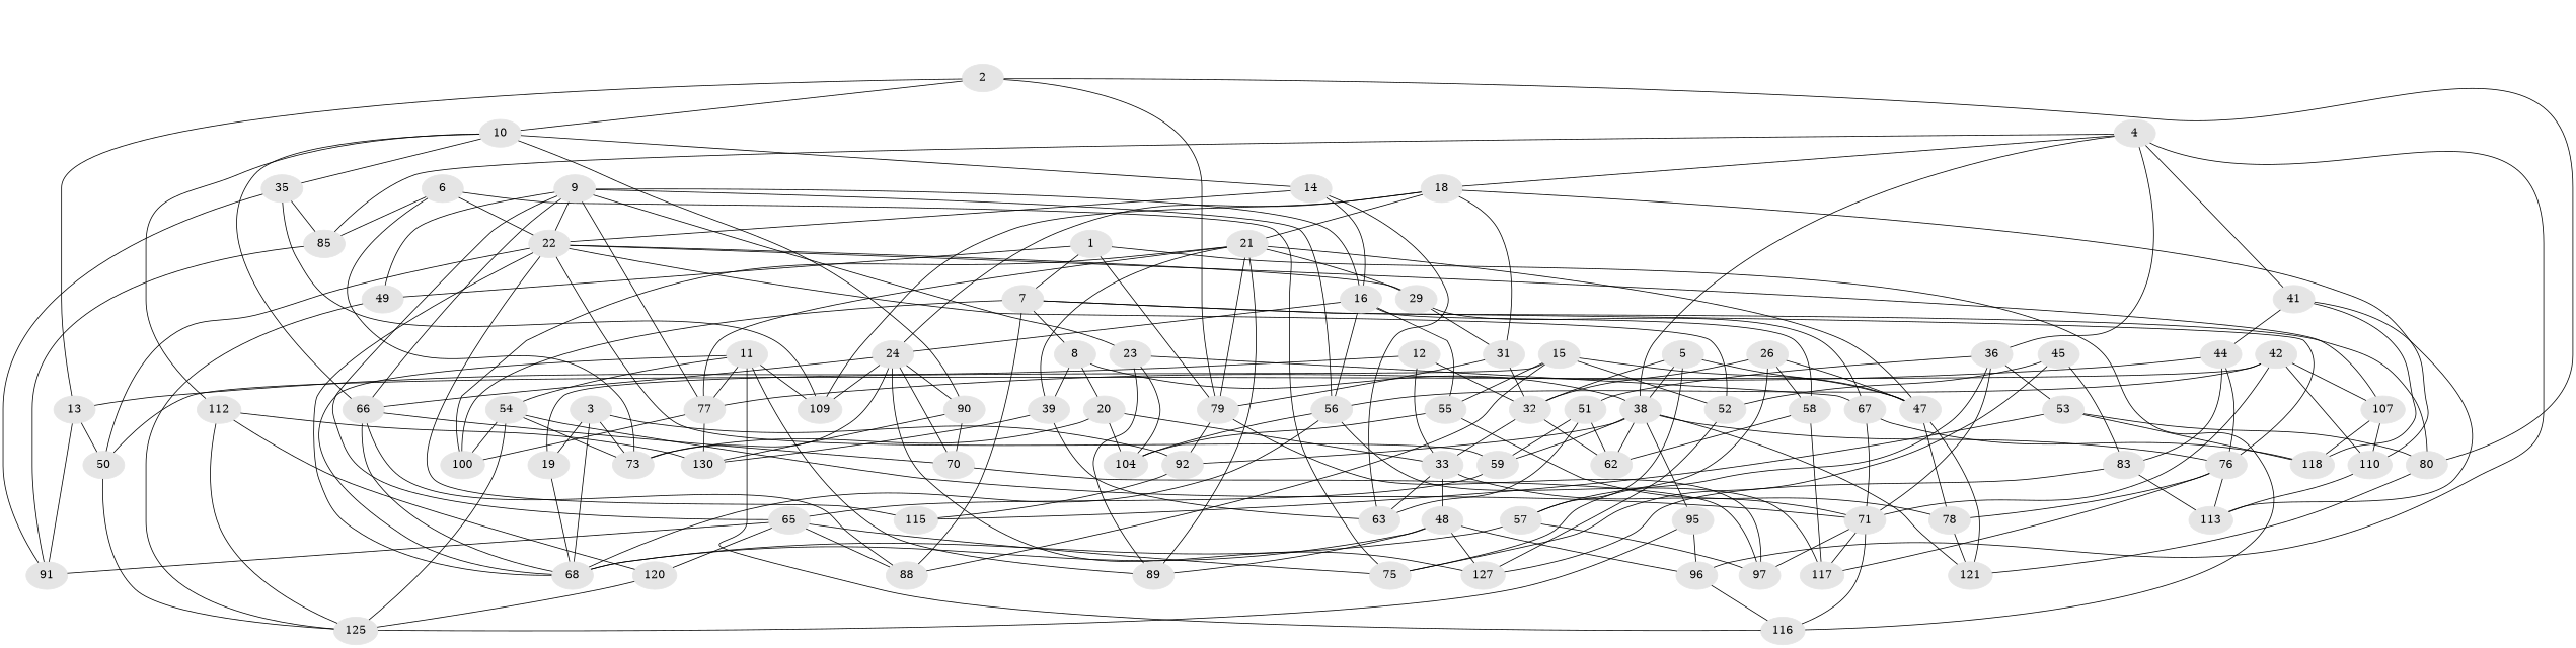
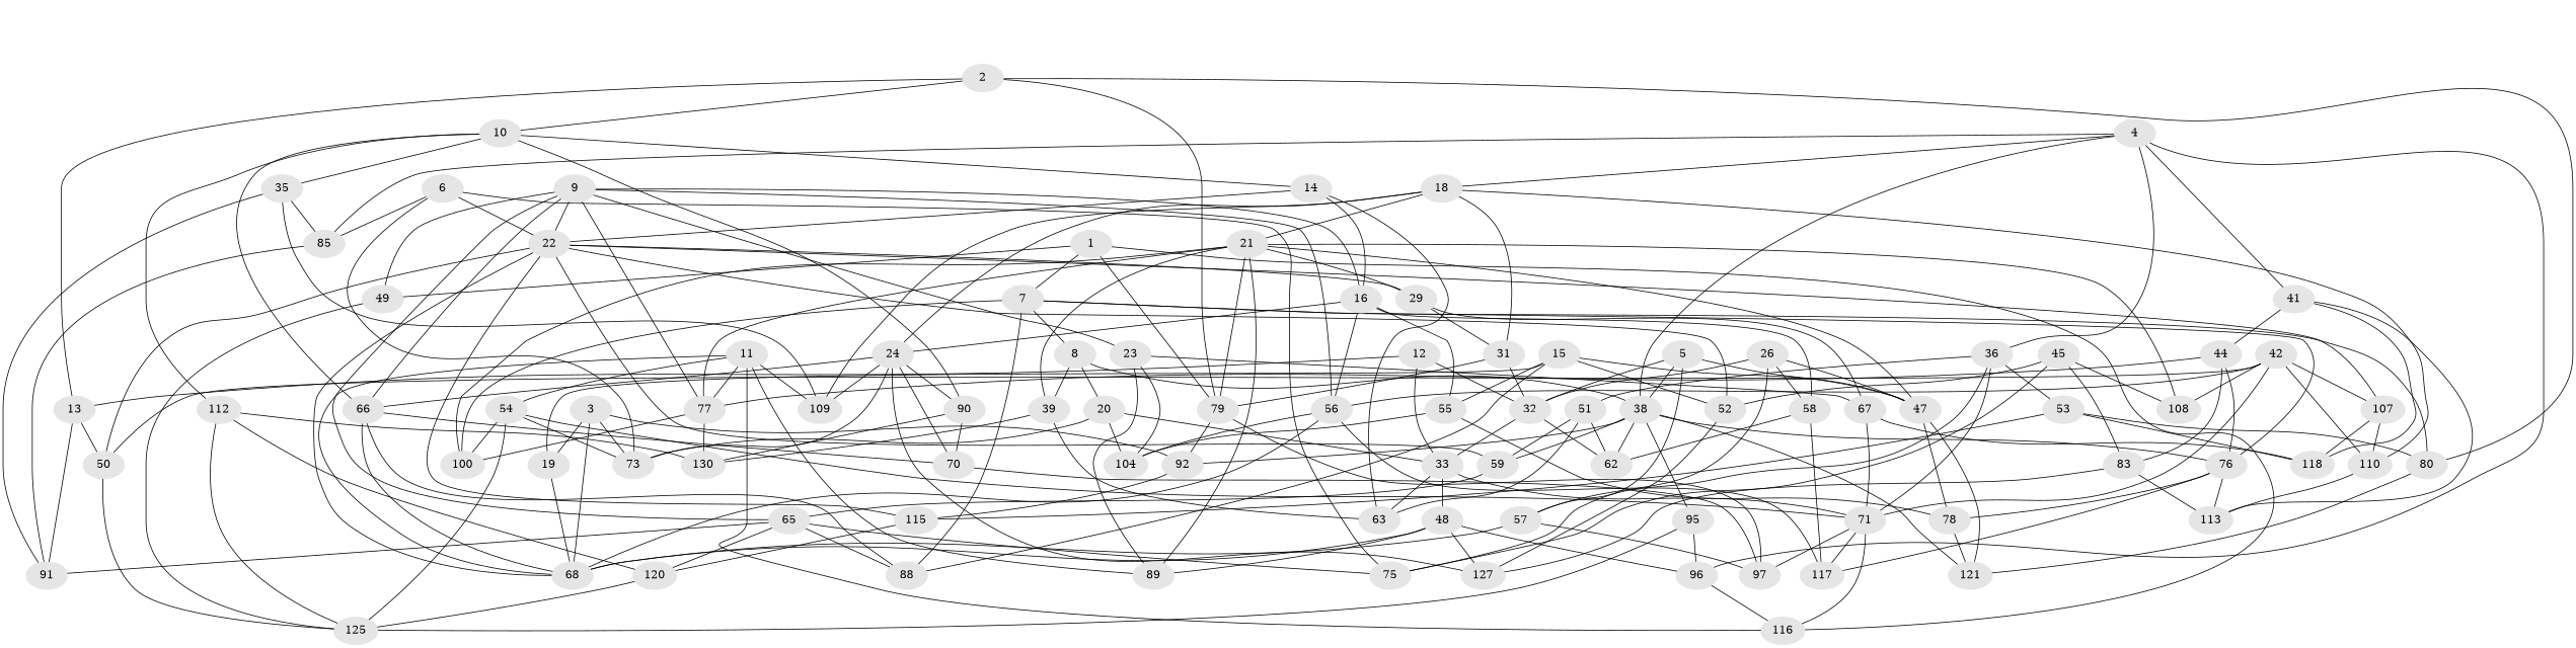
  graph {
    node [color=gray90 style=filled]
    7 [super="+25"]
    80
    8
    76 [super="+106"]
    88
    100
    1
    49
    79 [super="+122"]
    116
    125 [super="+129"]
    92
    97
    10 [super="+103"]
    66 [super="+69"]
    14
    n17 [label=90]
    35
    112
    2
    13
    50
    91
    121
    n25 [label=19]
    3
    68 [super="+98+123"]
    73 [super="+111"]
    115
    4 [super="+40"]
    18 [super="+27"]
    36 [super="+93"]
    38 [super="+102+43"]
    41
    85
    96
    109
    24 [super="+86+46"]
    21 [super="+94+28"]
    31
    110
    75
    71 [super="+105"]
    51
    53
    59
    62
    95
    44
    113
    118
    32 [super="+124"]
    33 [super="+126"]
    5
    47 [super="+60"]
    57
    78
    22 [super="+61+90"]
    52
    29
    107
    6
    20
    39
    117
    104
    63
    130
    9 [super="+19+101"]
    16 [super="+114"]
    23
    56 [super="+82"]
    65 [super="+81"]
    77 [super="+84"]
    55
    58
    89
    67
    120
    70
    11 [super="+34"]
    54 [super="+99"]
    12
    48 [super="+87"]
    15 [super="+37"]
    127
+   108
    26
    83
    42 [super="+64"]
    45
    7 -- 80
    7 -- 8
    7 -- 76
    7 -- 88
    7 -- 100
    80 -- 121
    8 -- 38
    8 -- 20
    8 -- 39
    76 -- 113
    76 -- 78
    76 -- 117
    1 -- 7
    1 -- 49
    1 -- 79
    1 -- 116
    49 -- 125
    79 -- 92
    79 -- 97
    92 -- 115
    10 -- 66
    10 -- 14
    10 -- n17
    10 -- 35
    10 -- 112
    66 -- 88
    66 -- 68
    66 -- 70
    14 -- 22
    14 -- 63
    14 -- 16
    n17 -- 130
    n17 -- 70
    35 -- 91
    35 -- 85
    35 -- 109
    112 -- 125
    112 -- 130
    112 -- 120
    2 -- 80
    2 -- 79
    2 -- 10
    2 -- 13
    13 -- 50
    13 -- 91
    50 -- 125
    n25 -- 68
    3 -- 92
    3 -- n25
    3 -- 68
    3 -- 73
+   115 -- 120
    4 -- 18
    4 -- 36
    4 -- 38
    4 -- 41
    4 -- 85
    4 -- 96
    18 -- 109
    18 -- 24
    18 -- 21
    18 -- 31
    18 -- 110
    36 -- 75
    36 -- 71
    36 -- 51
    36 -- 53
    38 -- 76
    38 -- 92
    38 -- 121
    38 -- 59
    38 -- 62
    38 -- 95 [weight=2]
    41 -- 44
    41 -- 113
    41 -- 118
    85 -- 91
    96 -- 116
    24 -- 66
    24 -- n17
    24 -- 73
    24 -- 109
    24 -- 70
    24 -- 127
    21 -- 100
    21 -- 79
    21 -- 47
    21 -- 29
    21 -- 39
    21 -- 77
    21 -- 89
+   21 -- 108 [weight=2]
    31 -- 79
    31 -- 32
    110 -- 113
    71 -- 116
    71 -- 97
    71 -- 117
    51 -- 59
    51 -- 62
    51 -- 63
    53 -- 80
    53 -- 115
    53 -- 118
    59 -- 65
    95 -- 125
    95 -- 96
    44 -- 76
    44 -- 77
    44 -- 83
    32 -- 62
    32 -- 33
    33 -- 71
    33 -- 63
    33 -- 48
    5 -- 38
    5 -- 32
    5 -- 47
    5 -- 57
    47 -- 121
    47 -- 78
    57 -- 97
    57 -- 68
    78 -- 121
    22 -- 50
    22 -- 68
    22 -- 115
    22 -- 59
    22 -- 52
    22 -- 29
    22 -- 107
    52 -- 127
    29 -- 31
    29 -- 67
    107 -- 110
    107 -- 118
    6 -- 73
    6 -- 85
    6 -- 75
    6 -- 22
    20 -- 73
    20 -- 33
    20 -- 104
    39 -- 63
    39 -- 130
    9 -- 49
    9 -- 66
    9 -- 22
    9 -- 16
    9 -- 23
    9 -- 56
    9 -- 65
    9 -- 77
    16 -- 24
    16 -- 56
    16 -- 55
    16 -- 58
    23 -- 104
    23 -- 89
    23 -- 67
    56 -- 68
    56 -- 117
    56 -- 104
    65 -- 88
    65 -- 91
    65 -- 75
    65 -- 120
    77 -- 100
    77 -- 130
    55 -- 78
    55 -- 104
    58 -- 62
    58 -- 117
    67 -- 71
    67 -- 118
    120 -- 125
    70 -- 97
    11 -- 116
    11 -- 68
    11 -- 109
    11 -- 77
    11 -- 89
    11 -- 54
    54 -- 100
    54 -- 125
    54 -- 73 [weight=2]
    54 -- 71
    12 -- 13
    12 -- 32
    12 -- 33
    48 -- 68
    48 -- 96
    48 -- 89
    48 -- 127
    15 -- 88
    15 -- n25 [weight=2]
    15 -- 47
    15 -- 52
    15 -- 55
    26 -- 32
    26 -- 47
    26 -- 57
    26 -- 58
    83 -- 113
    83 -- 127
    42 -- 50
    42 -- 110
    42 -- 71
    42 -- 107
    42 -- 56
+   42 -- 108
    45 -- 75
    45 -- 52
+   45 -- 108
    45 -- 83
  }
